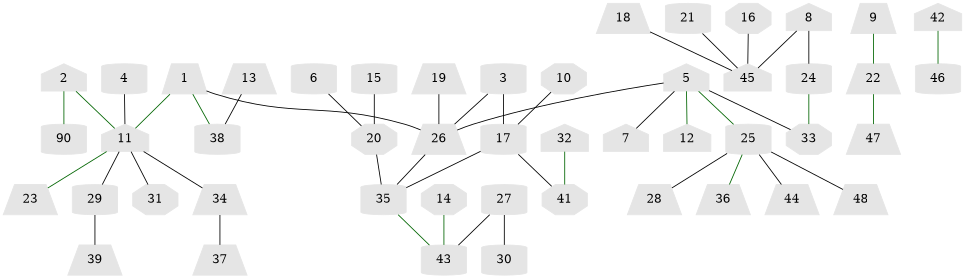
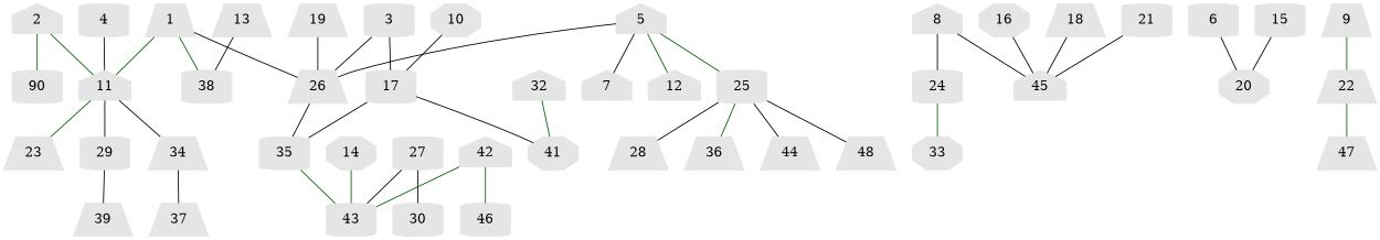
  graph {
    node [color=gray90 shape=trapezium style=filled]
    edge [color=black weight=1.0]
    11 [shape=house]
    1
    26
    38 [shape=cylinder]
    23
    29 [shape=cylinder]
-   31 [shape=octagon]
    34
    35 [shape=cylinder]
    2 [shape=house]
    n11 [label=90 shape=cylinder]
    3 [shape=cylinder]
    17 [shape=cylinder]
    41 [shape=octagon]
    4 [shape=cylinder]
    5 [shape=house]
    7 [shape=house]
    12 [shape=house]
    25 [shape=cylinder]
    33 [shape=octagon]
    28
    36
    44
    48
    6 [shape=cylinder]
    20 [shape=octagon]
    8 [shape=house]
    24 [shape=cylinder]
    45 [shape=house]
    9
    22
    47
    10 [shape=octagon]
    39
    37
    13
    14 [shape=octagon]
    43 [shape=cylinder]
    15 [shape=cylinder]
    16 [shape=octagon]
    18
    19
    21 [shape=cylinder]
    27 [shape=cylinder]
    30 [shape=cylinder]
    32 [shape=house]
    42 [shape=house]
    46 [shape=cylinder]
    11 -- 23 [color=darkgreen]
    11 -- 29
-   11 -- 31
    11 -- 34
    1 -- 11 [color=darkgreen]
    1 -- 26
    1 -- 38 [color=darkgreen]
    26 -- 35
    29 -- 39
    34 -- 37
    35 -- 43 [color=darkgreen]
    2 -- 11 [color=darkgreen]
    2 -- n11 [color=darkgreen]
    3 -- 26
    3 -- 17
    17 -- 35
    17 -- 41
    4 -- 11
    5 -- 26
    5 -- 7
    5 -- 12 [color=darkgreen]
    5 -- 25 [color=darkgreen]
-   5 -- 33
    25 -- 28
    25 -- 36 [color=darkgreen]
    25 -- 44
    25 -- 48
    6 -- 20
-   20 -- 35
    8 -- 24
    8 -- 45
    24 -- 33 [color=darkgreen]
    9 -- 22 [color=darkgreen]
    22 -- 47 [color=darkgreen]
    10 -- 17
    13 -- 38
    14 -- 43 [color=darkgreen]
    15 -- 20
    16 -- 45
    18 -- 45
    19 -- 26
    21 -- 45
    27 -- 43
    27 -- 30
    32 -- 41 [color=darkgreen]
+   42 -- 43 [color=darkgreen]
    42 -- 46 [color=darkgreen]
  }
